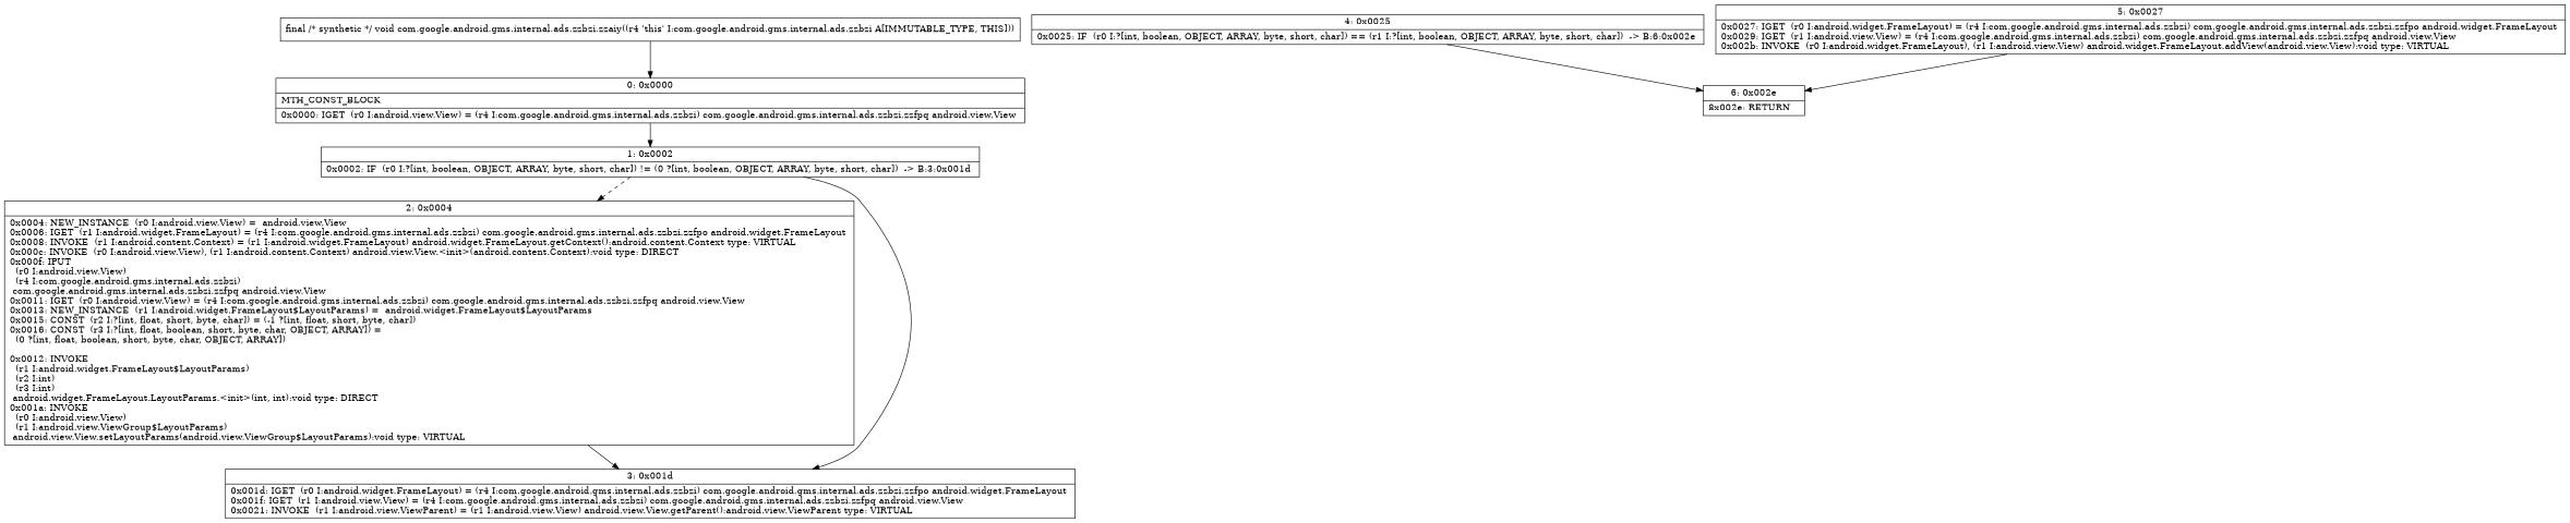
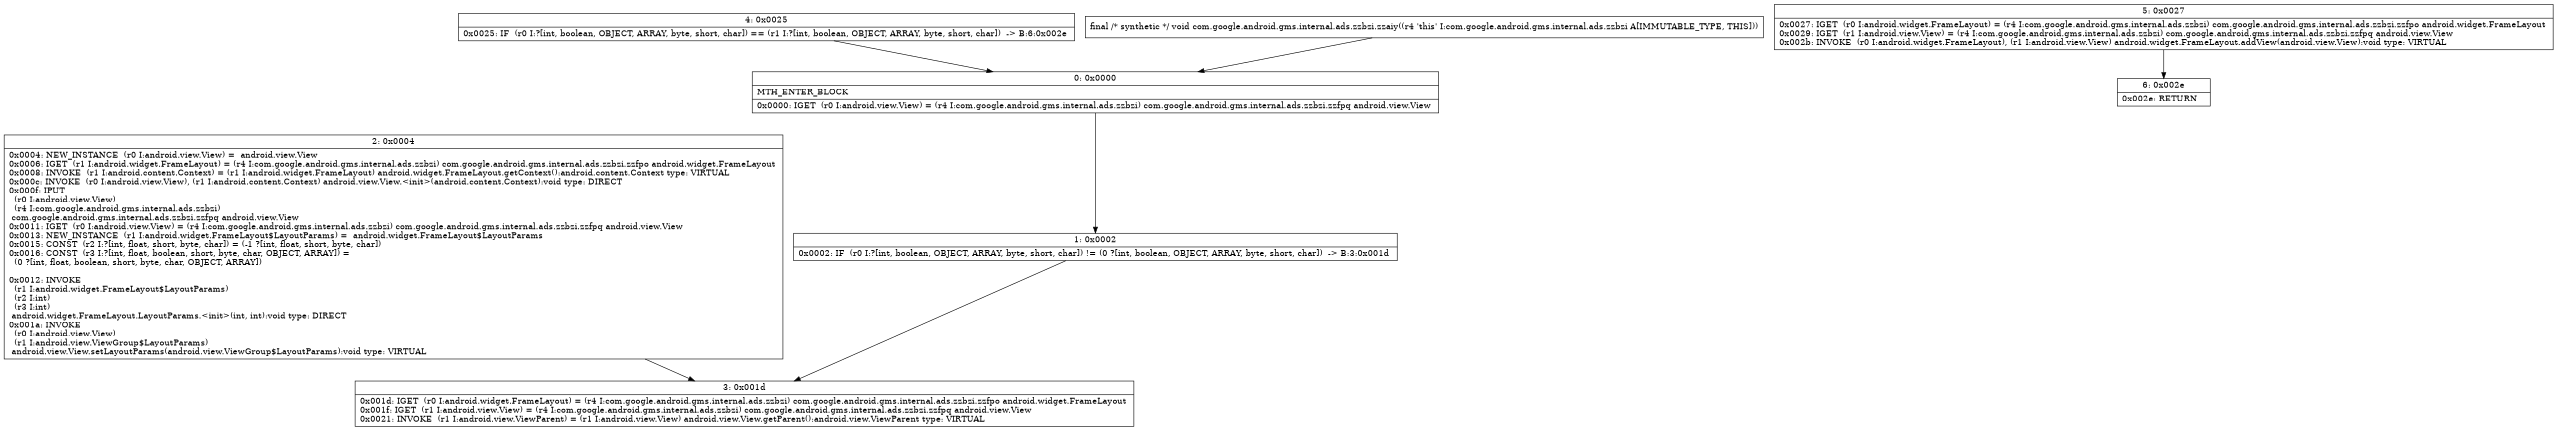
  digraph {
    node [shape=record]
-   n1 [label="{0\:\ 0x0000|MTH_CONST_BLOCK\l|0x0000: IGET  (r0 I:android.view.View) = (r4 I:com.google.android.gms.internal.ads.zzbzi) com.google.android.gms.internal.ads.zzbzi.zzfpq android.view.View \l}"]
+   n1 [label="{0\:\ 0x0000|MTH_ENTER_BLOCK\l|0x0000: IGET  (r0 I:android.view.View) = (r4 I:com.google.android.gms.internal.ads.zzbzi) com.google.android.gms.internal.ads.zzbzi.zzfpq android.view.View \l}"]
    n2 [label="{1\:\ 0x0002|0x0002: IF  (r0 I:?[int, boolean, OBJECT, ARRAY, byte, short, char]) != (0 ?[int, boolean, OBJECT, ARRAY, byte, short, char])  \-\> B:3:0x001d \l}"]
    n3 [label="{2\:\ 0x0004|0x0004: NEW_INSTANCE  (r0 I:android.view.View) =  android.view.View \l0x0006: IGET  (r1 I:android.widget.FrameLayout) = (r4 I:com.google.android.gms.internal.ads.zzbzi) com.google.android.gms.internal.ads.zzbzi.zzfpo android.widget.FrameLayout \l0x0008: INVOKE  (r1 I:android.content.Context) = (r1 I:android.widget.FrameLayout) android.widget.FrameLayout.getContext():android.content.Context type: VIRTUAL \l0x000c: INVOKE  (r0 I:android.view.View), (r1 I:android.content.Context) android.view.View.\<init\>(android.content.Context):void type: DIRECT \l0x000f: IPUT  \l  (r0 I:android.view.View)\l  (r4 I:com.google.android.gms.internal.ads.zzbzi)\l com.google.android.gms.internal.ads.zzbzi.zzfpq android.view.View \l0x0011: IGET  (r0 I:android.view.View) = (r4 I:com.google.android.gms.internal.ads.zzbzi) com.google.android.gms.internal.ads.zzbzi.zzfpq android.view.View \l0x0013: NEW_INSTANCE  (r1 I:android.widget.FrameLayout$LayoutParams) =  android.widget.FrameLayout$LayoutParams \l0x0015: CONST  (r2 I:?[int, float, short, byte, char]) = (\-1 ?[int, float, short, byte, char]) \l0x0016: CONST  (r3 I:?[int, float, boolean, short, byte, char, OBJECT, ARRAY]) = \l  (0 ?[int, float, boolean, short, byte, char, OBJECT, ARRAY])\l \l0x0012: INVOKE  \l  (r1 I:android.widget.FrameLayout$LayoutParams)\l  (r2 I:int)\l  (r3 I:int)\l android.widget.FrameLayout.LayoutParams.\<init\>(int, int):void type: DIRECT \l0x001a: INVOKE  \l  (r0 I:android.view.View)\l  (r1 I:android.view.ViewGroup$LayoutParams)\l android.view.View.setLayoutParams(android.view.ViewGroup$LayoutParams):void type: VIRTUAL \l}"]
    n4 [label="{3\:\ 0x001d|0x001d: IGET  (r0 I:android.widget.FrameLayout) = (r4 I:com.google.android.gms.internal.ads.zzbzi) com.google.android.gms.internal.ads.zzbzi.zzfpo android.widget.FrameLayout \l0x001f: IGET  (r1 I:android.view.View) = (r4 I:com.google.android.gms.internal.ads.zzbzi) com.google.android.gms.internal.ads.zzbzi.zzfpq android.view.View \l0x0021: INVOKE  (r1 I:android.view.ViewParent) = (r1 I:android.view.View) android.view.View.getParent():android.view.ViewParent type: VIRTUAL \l}"]
    n5 [label="{4\:\ 0x0025|0x0025: IF  (r0 I:?[int, boolean, OBJECT, ARRAY, byte, short, char]) == (r1 I:?[int, boolean, OBJECT, ARRAY, byte, short, char])  \-\> B:6:0x002e \l}"]
-   n6 [label="{6\:\ 0x002e|8x002e: RETURN   \l}"]
+   n6 [label="{6\:\ 0x002e|0x002e: RETURN   \l}"]
    n7 [label="{5\:\ 0x0027|0x0027: IGET  (r0 I:android.widget.FrameLayout) = (r4 I:com.google.android.gms.internal.ads.zzbzi) com.google.android.gms.internal.ads.zzbzi.zzfpo android.widget.FrameLayout \l0x0029: IGET  (r1 I:android.view.View) = (r4 I:com.google.android.gms.internal.ads.zzbzi) com.google.android.gms.internal.ads.zzbzi.zzfpq android.view.View \l0x002b: INVOKE  (r0 I:android.widget.FrameLayout), (r1 I:android.view.View) android.widget.FrameLayout.addView(android.view.View):void type: VIRTUAL \l}"]
    n8 [label="{final \/* synthetic *\/ void com.google.android.gms.internal.ads.zzbzi.zzaiy((r4 'this' I:com.google.android.gms.internal.ads.zzbzi A[IMMUTABLE_TYPE, THIS])) }"]
    n1 -> n2
-   n2 -> n3 [style=dashed]
    n2 -> n4
    n3 -> n4
-   n5 -> n6
+   n5 -> n1
    n7 -> n6
    n8 -> n1
  }
